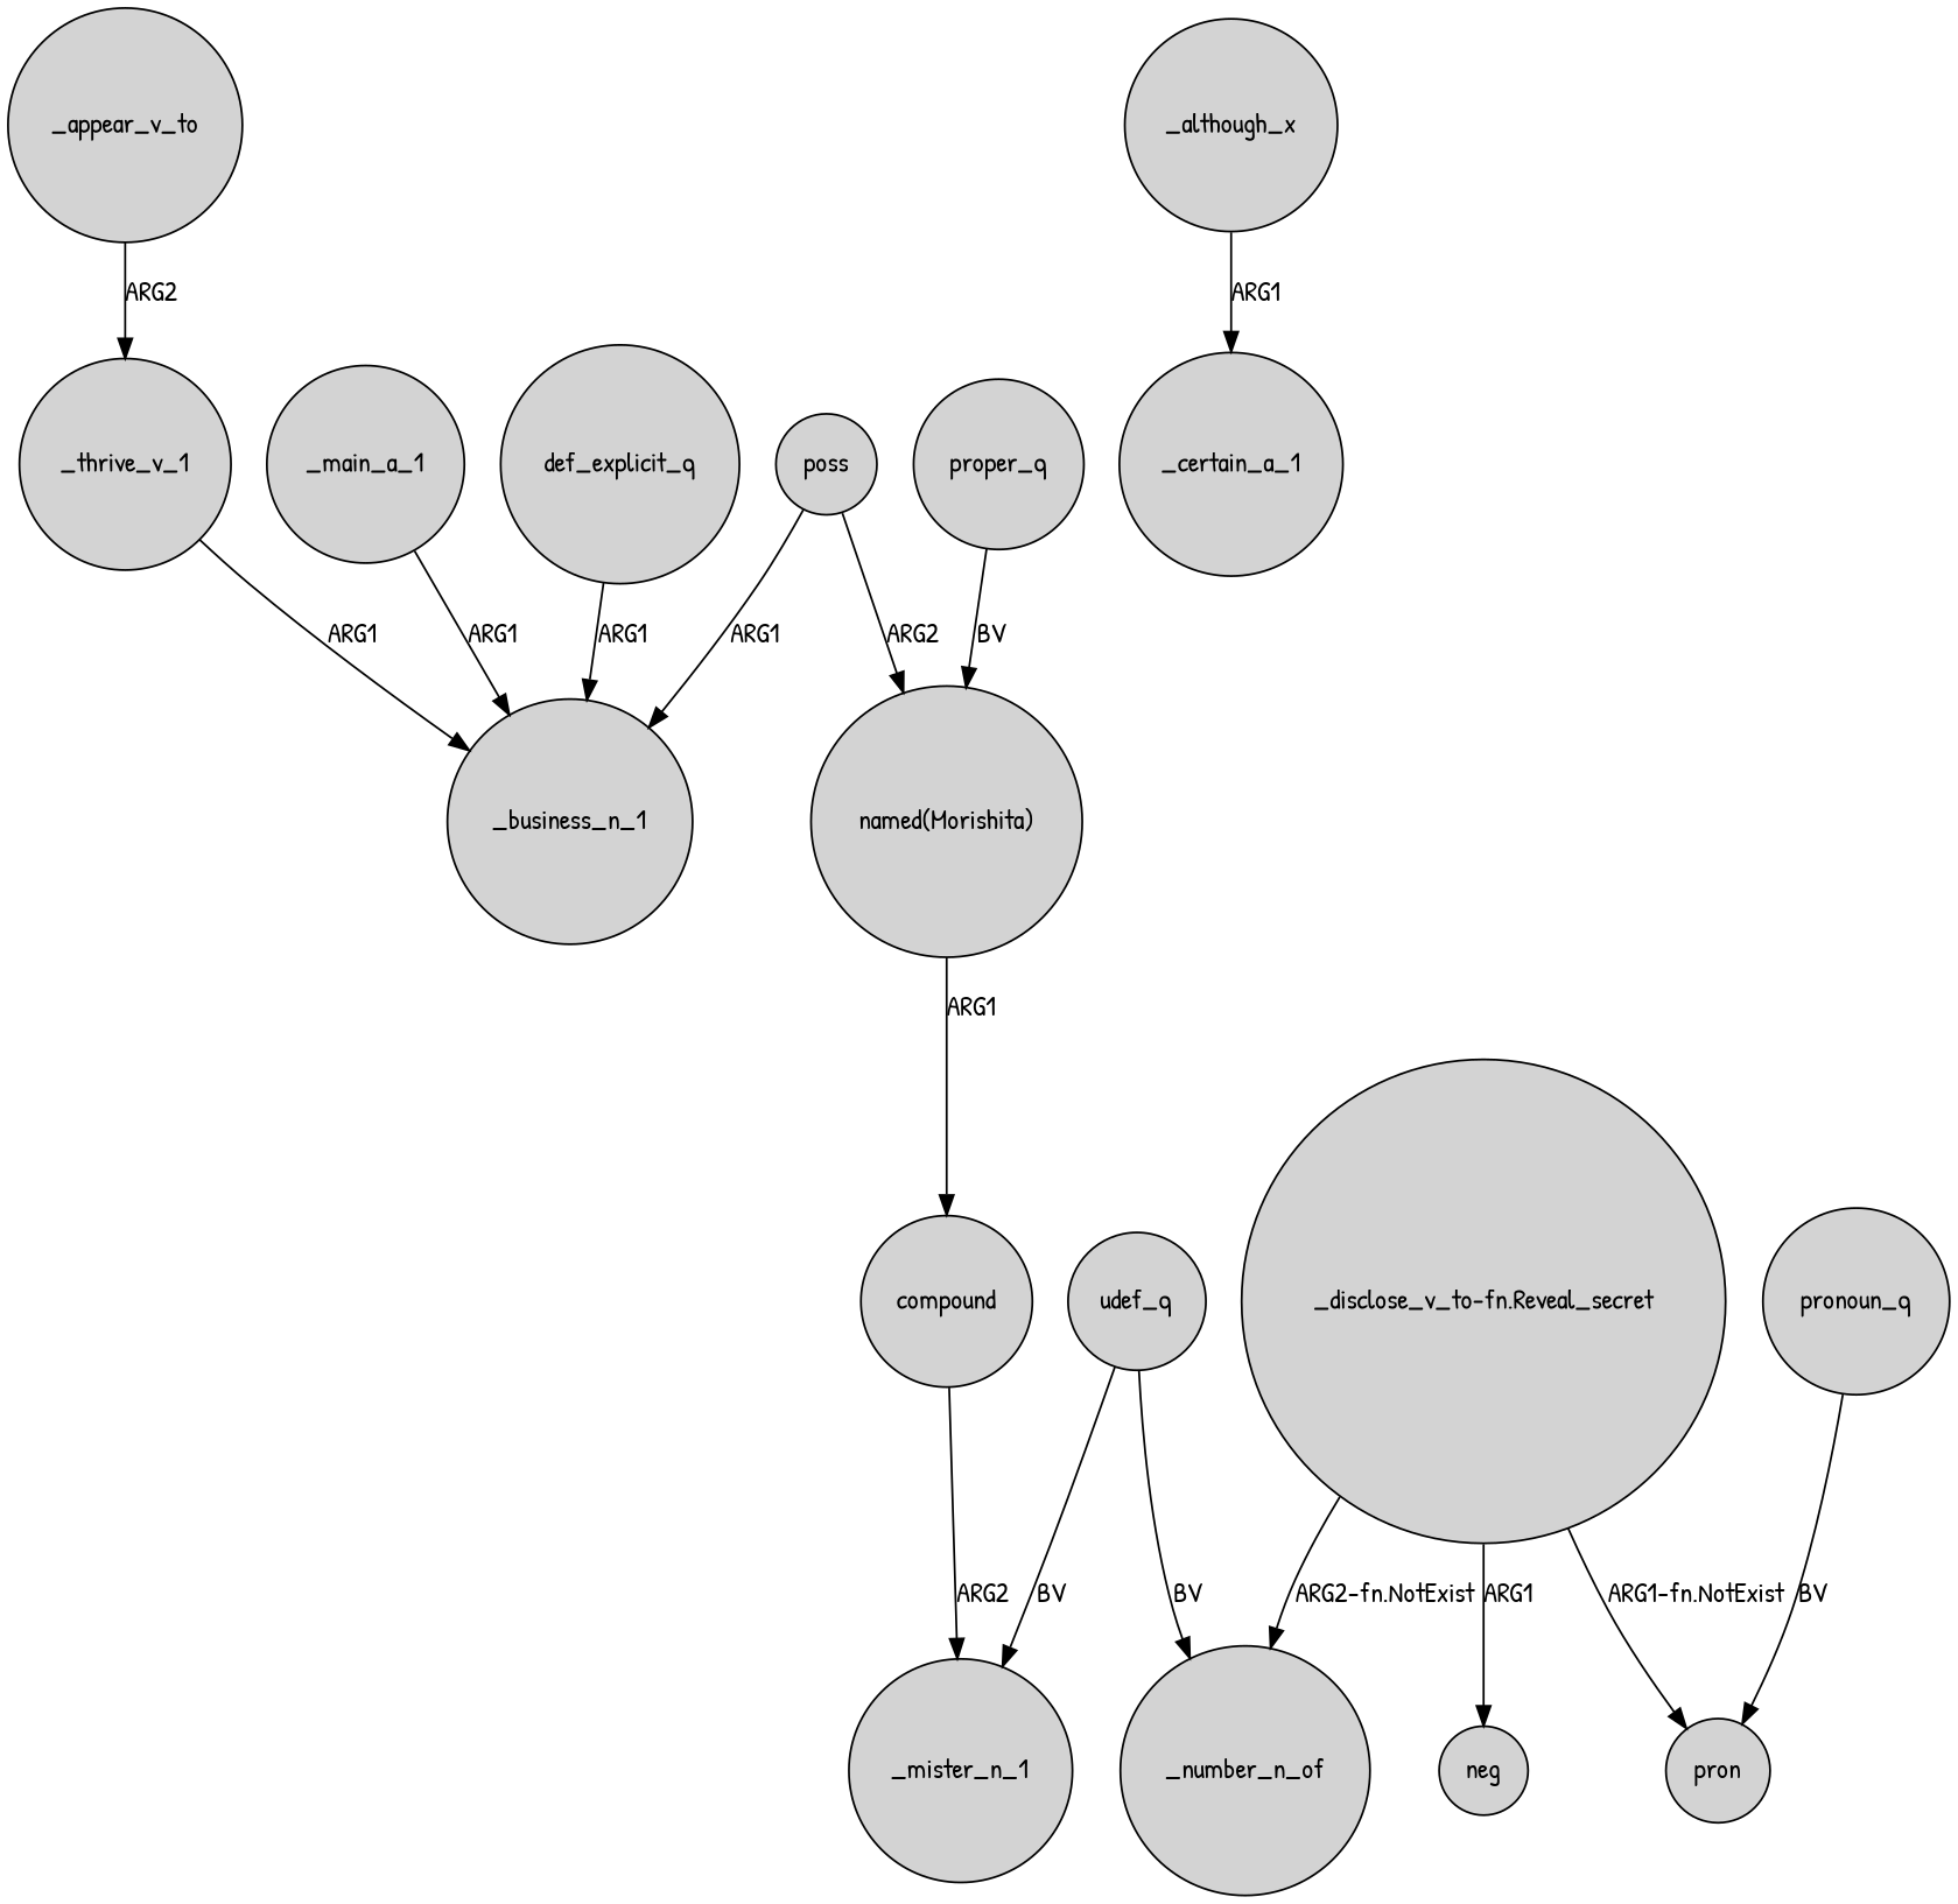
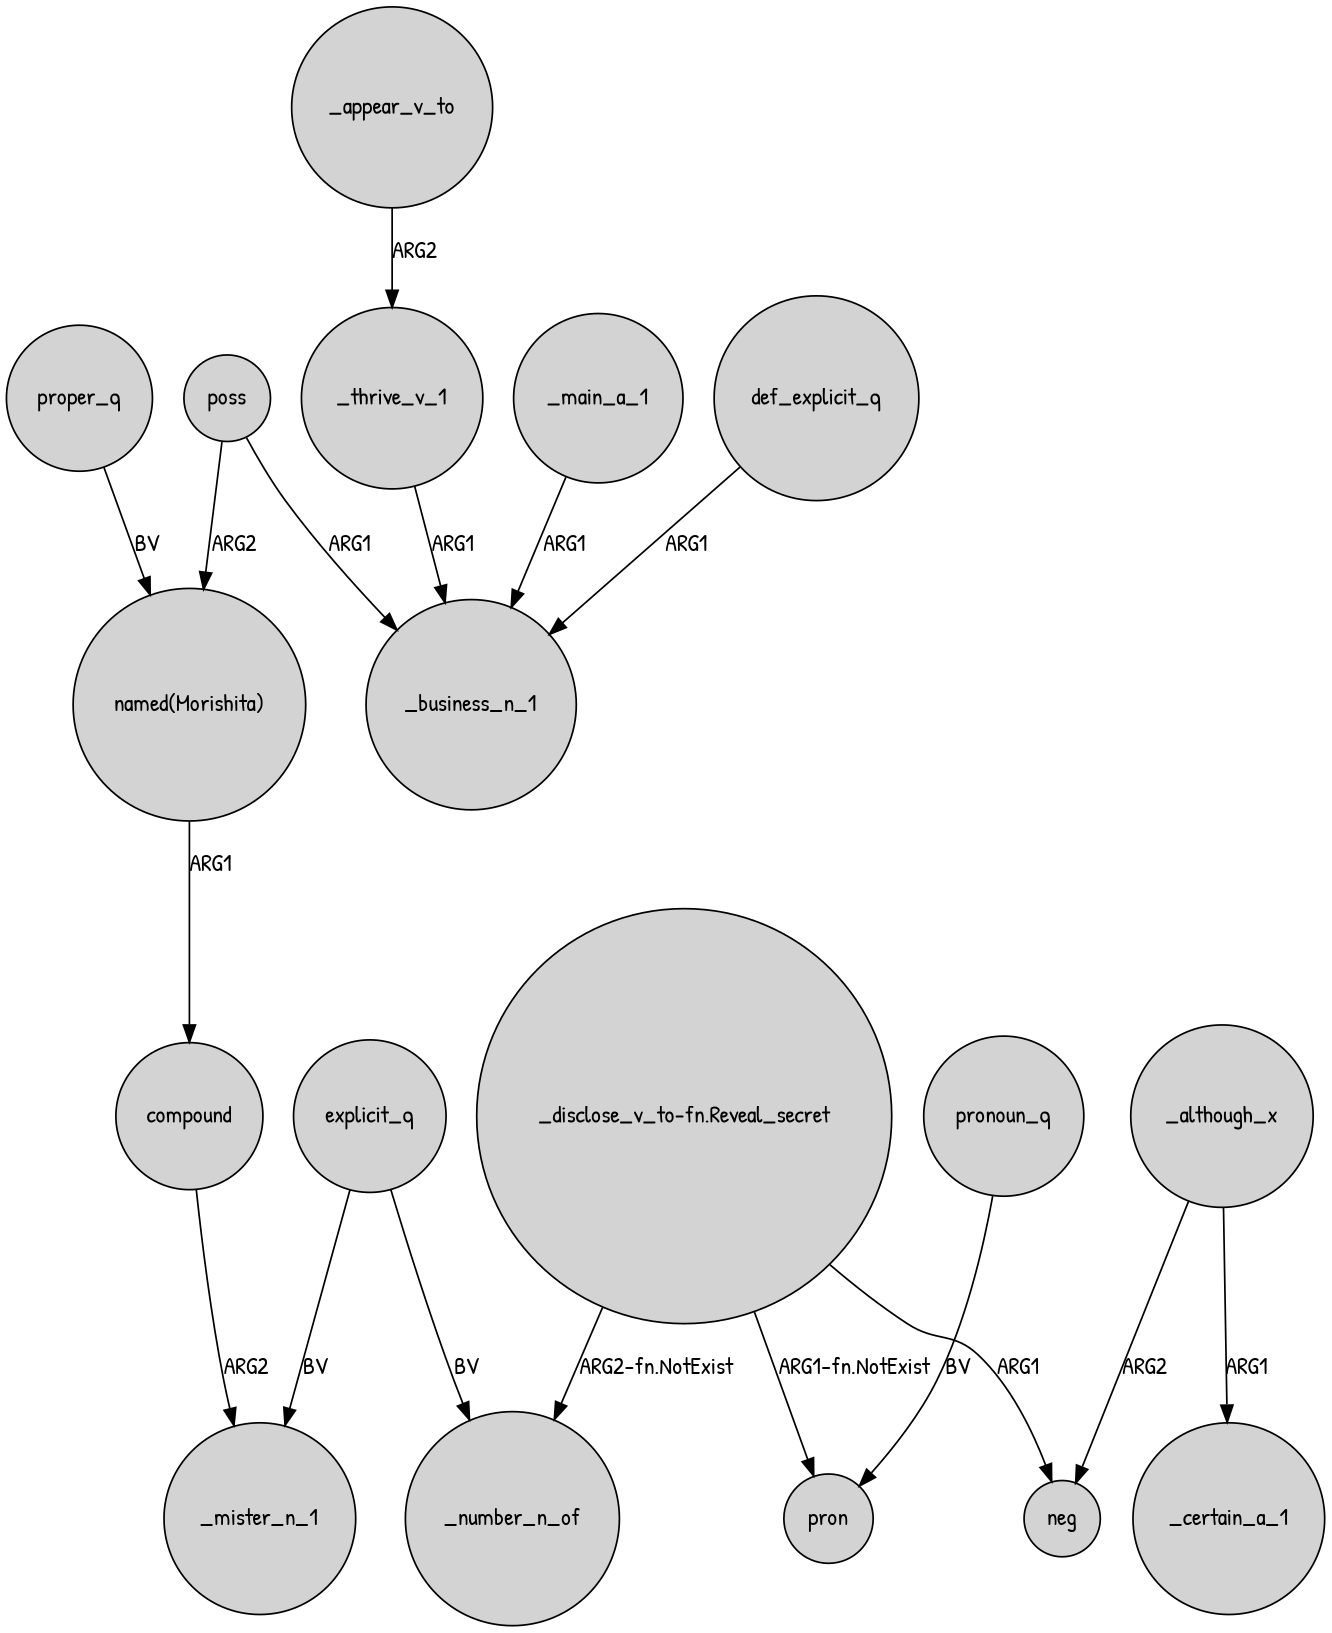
  digraph {
    fontname="Patrick Hand"
    node [fontname="Patrick Hand" shape=circle style=filled]
    edge [fontname="Patrick Hand"]
-   udef_q
+   udef_q [label=explicit_q]
    _mister_n_1
    _number_n_of
    _appear_v_to
    _thrive_v_1
    _business_n_1
    "_disclose_v_to-fn.Reveal_secret"
    neg
    pron
    pronoun_q
    _although_x
    _certain_a_1
    poss
    "named(Morishita)"
    compound
    _main_a_1
    def_explicit_q
    proper_q
    udef_q -> _mister_n_1 [label=BV]
    udef_q -> _number_n_of [label=BV]
    _appear_v_to -> _thrive_v_1 [label=ARG2]
    _thrive_v_1 -> _business_n_1 [label=ARG1]
    "_disclose_v_to-fn.Reveal_secret" -> _number_n_of [label="ARG2-fn.NotExist"]
    "_disclose_v_to-fn.Reveal_secret" -> neg [label=ARG1]
    "_disclose_v_to-fn.Reveal_secret" -> pron [label="ARG1-fn.NotExist"]
    pronoun_q -> pron [label=BV]
+   _although_x -> neg [label=ARG2]
    _although_x -> _certain_a_1 [label=ARG1]
    poss -> _business_n_1 [label=ARG1]
    poss -> "named(Morishita)" [label=ARG2]
    "named(Morishita)" -> compound [label=ARG1]
    compound -> _mister_n_1 [label=ARG2]
    _main_a_1 -> _business_n_1 [label=ARG1]
    def_explicit_q -> _business_n_1 [label=ARG1]
    proper_q -> "named(Morishita)" [label=BV]
  }
